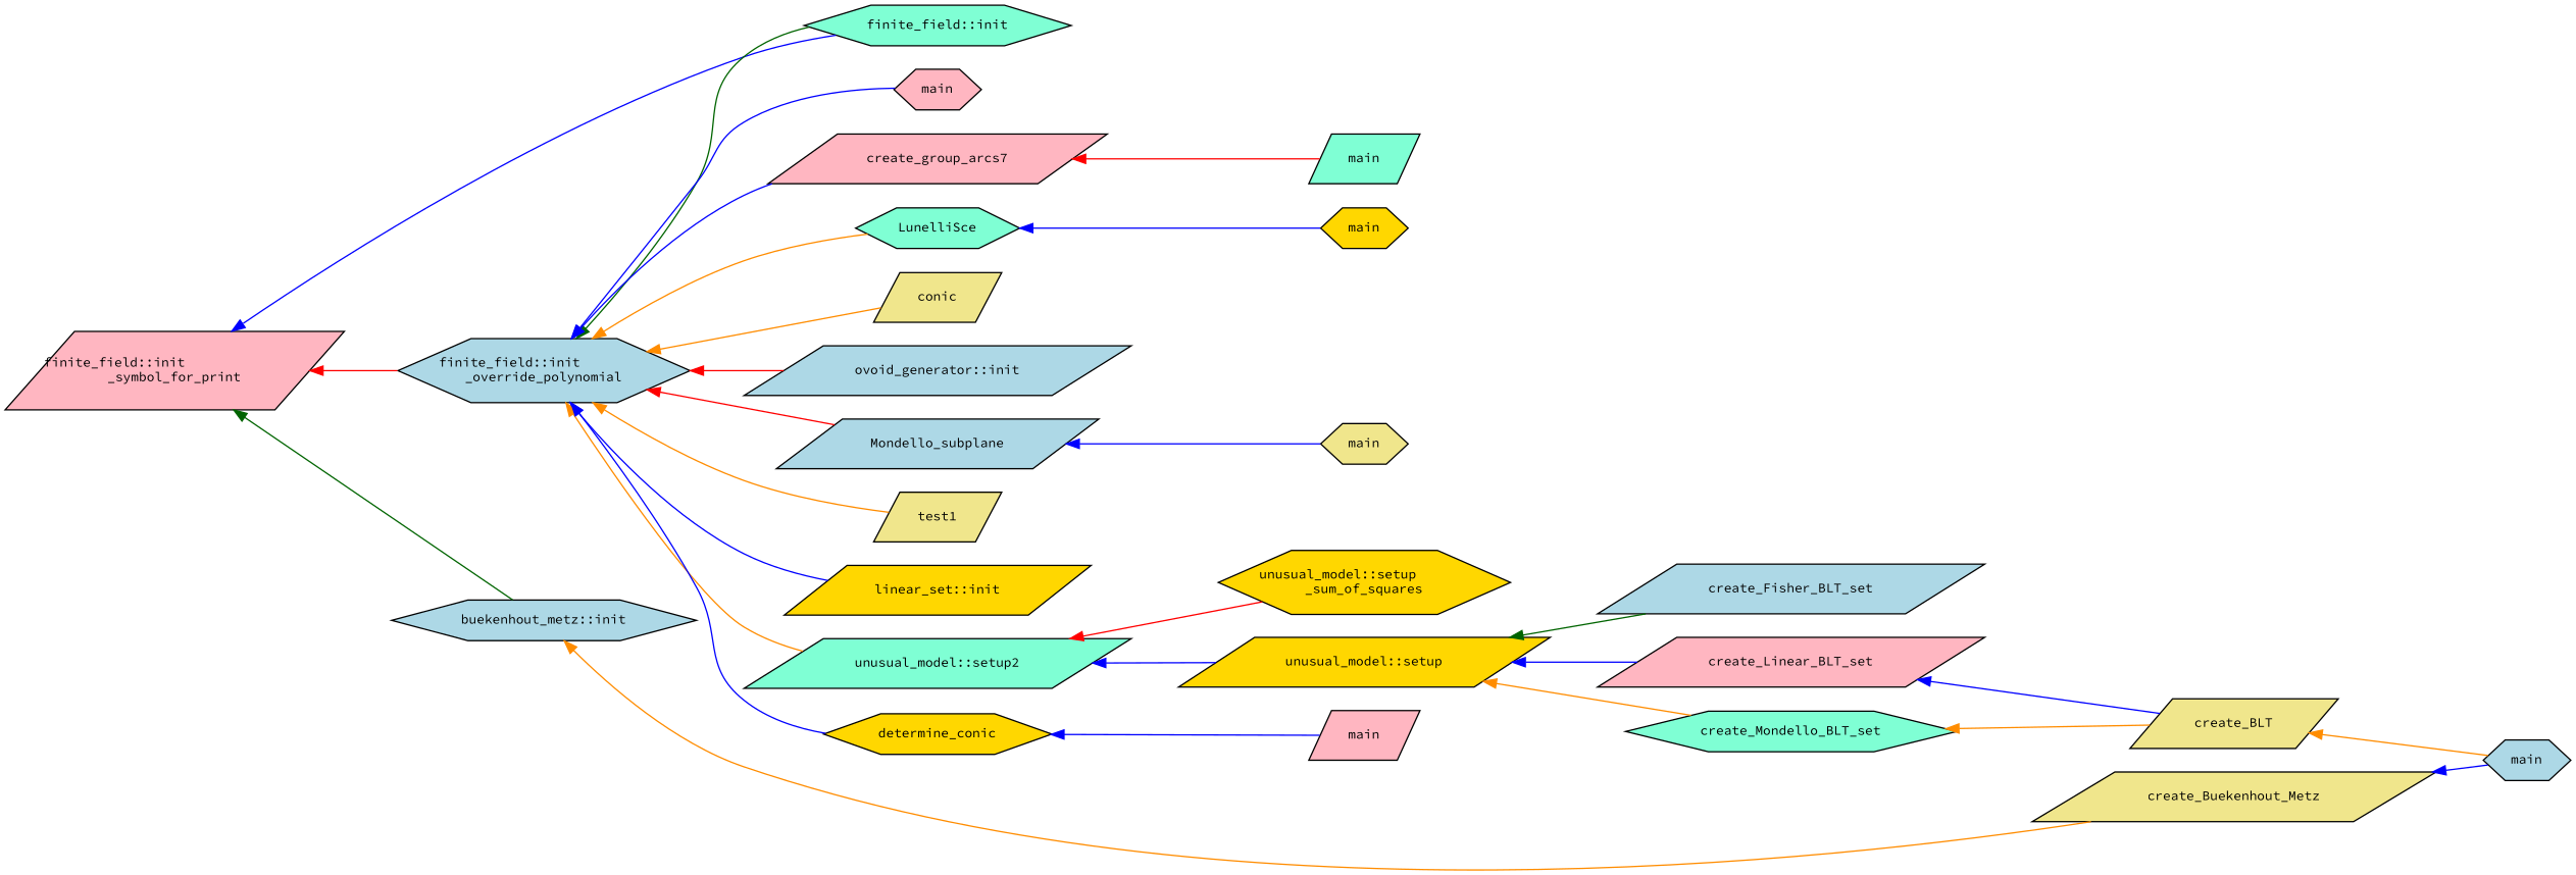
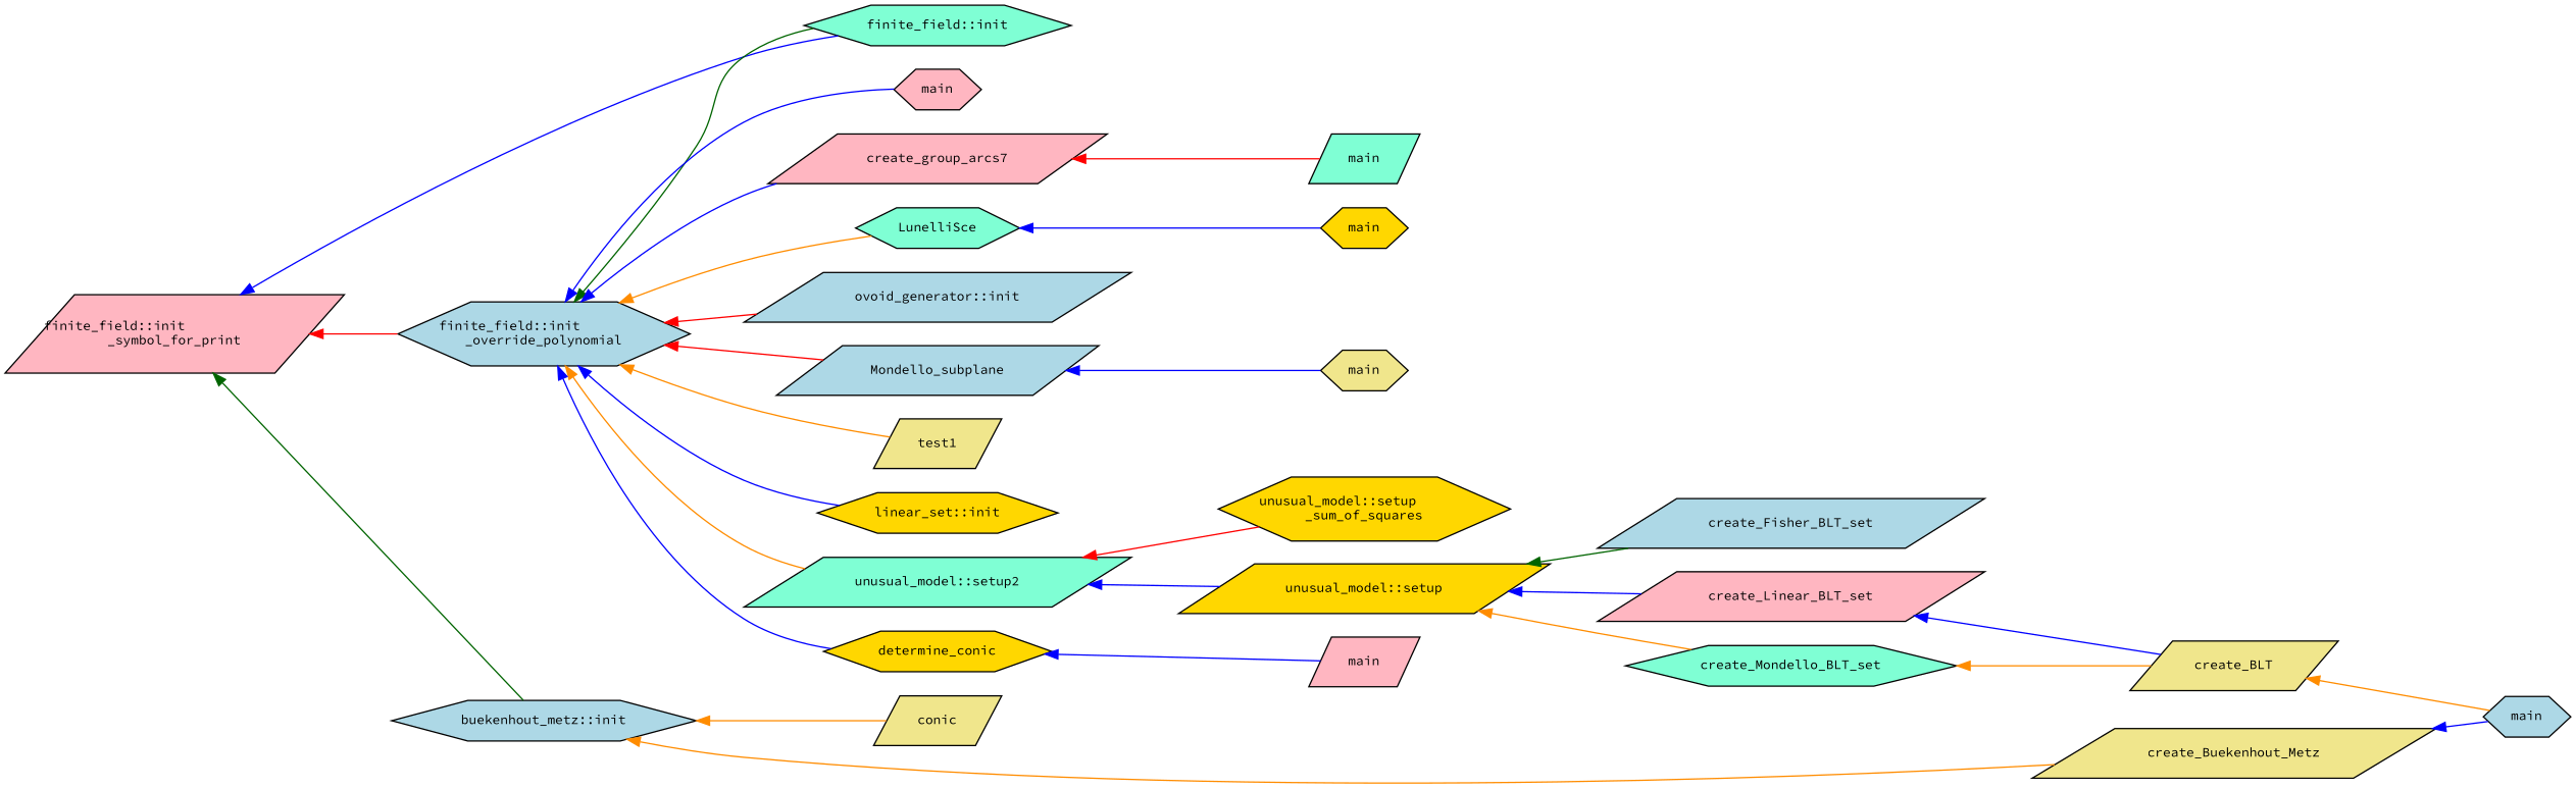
  digraph {
    fontname="Source Code Pro"
    rankdir=LR
    node [color=black fillcolor=lightblue fontname="Source Code Pro" fontsize=10 shape=parallelogram style=filled]
    edge [color=blue dir=back fontname="Source Code Pro" fontsize=10 labelfontname=Helvetica labelfontsize=10 style=solid]
    n1 [fillcolor=lightpink fontcolor=black height=0.2 label="finite_field::init\l_symbol_for_print" width=0.4]
    n2 [fillcolor=aquamarine height=0.2 label="finite_field::init" shape=hexagon width=0.4]
    n3 [height=0.2 label="finite_field::init\l_override_polynomial" shape=hexagon width=0.4]
    n4 [height=0.2 label="buekenhout_metz::init" shape=hexagon width=0.4]
    n5 [fillcolor=lightpink height=0.2 label=main shape=hexagon width=0.4]
    n6 [fillcolor=lightpink height=0.2 label=create_group_arcs7 width=0.4]
    n7 [fillcolor=aquamarine height=0.2 label=LunelliSce shape=hexagon width=0.4]
    n8 [fillcolor=khaki height=0.2 label=conic width=0.4]
    n9 [height=0.2 label="ovoid_generator::init" width=0.4]
    n10 [height=0.2 label=Mondello_subplane width=0.4]
    n11 [fillcolor=khaki height=0.2 label=test1 width=0.4]
-   n12 [fillcolor=gold height=0.2 label="linear_set::init" width=0.4]
+   n12 [fillcolor=gold height=0.2 label="linear_set::init" shape=hexagon width=0.4]
    n13 [fillcolor=aquamarine height=0.2 label="unusual_model::setup2" width=0.4]
    n14 [fillcolor=gold height=0.2 label=determine_conic shape=hexagon width=0.4]
    n15 [fillcolor=khaki height=0.2 label=create_Buekenhout_Metz width=0.4]
    n16 [fillcolor=aquamarine height=0.2 label=main width=0.4]
    n17 [fillcolor=gold height=0.2 label=main shape=hexagon width=0.4]
    n18 [fillcolor=khaki height=0.2 label=main shape=hexagon width=0.4]
    n19 [fillcolor=gold height=0.2 label="unusual_model::setup\l_sum_of_squares" shape=hexagon width=0.4]
    n20 [fillcolor=gold height=0.2 label="unusual_model::setup" width=0.4]
    n21 [fillcolor=lightpink height=0.2 label=main width=0.4]
    n22 [height=0.2 label=create_Fisher_BLT_set width=0.4]
    n23 [fillcolor=lightpink height=0.2 label=create_Linear_BLT_set width=0.4]
    n24 [fillcolor=aquamarine height=0.2 label=create_Mondello_BLT_set shape=hexagon width=0.4]
    n25 [fillcolor=khaki height=0.2 label=create_BLT width=0.4]
    n26 [height=0.2 label=main shape=hexagon width=0.4]
    n1 -> n2
    n1 -> n3 [color=red]
    n1 -> n4 [color=darkgreen]
    n3 -> n2 [color=darkgreen]
    n3 -> n5
    n3 -> n6
    n3 -> n7 [color=darkorange]
-   n3 -> n8 [color=darkorange]
+   n4 -> n8 [color=darkorange]
    n3 -> n9 [color=red]
    n3 -> n10 [color=red]
    n3 -> n11 [color=darkorange]
    n3 -> n12
    n3 -> n13 [color=darkorange]
    n3 -> n14
    n4 -> n15 [color=darkorange]
    n6 -> n16 [color=red]
    n7 -> n17
    n10 -> n18
    n13 -> n19 [color=red]
    n13 -> n20
    n14 -> n21
    n15 -> n26
    n20 -> n22 [color=darkgreen]
    n20 -> n23
    n20 -> n24 [color=darkorange]
    n23 -> n25
    n24 -> n25 [color=darkorange]
    n25 -> n26 [color=darkorange]
  }
